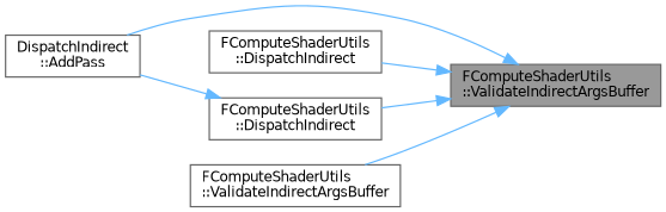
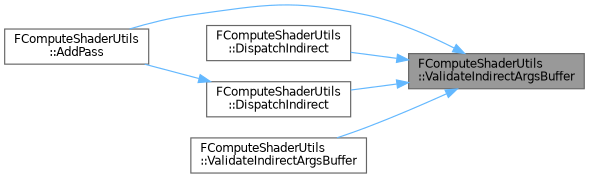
  digraph {
    rankdir=RL
    node [color=grey40 fillcolor=white fontname=Helvetica fontsize=10 shape=box style=filled]
    edge [color=steelblue1 dir=back fontname=Helvetica fontsize=10 labelfontname=Helvetica labelfontsize=10 style=solid]
    n1 [color=gray40 fillcolor=grey60 fontcolor=black height=0.2 label="FComputeShaderUtils\l::ValidateIndirectArgsBuffer" width=0.4]
-   n2 [height=0.2 label="DispatchIndirect\l::AddPass" width=0.4]
+   n2 [height=0.2 label="FComputeShaderUtils\l::AddPass" width=0.4]
    n3 [height=0.2 label="FComputeShaderUtils\l::DispatchIndirect" width=0.4]
    n4 [height=0.2 label="FComputeShaderUtils\l::DispatchIndirect" width=0.4]
    n5 [height=0.2 label="FComputeShaderUtils\l::ValidateIndirectArgsBuffer" width=0.4]
    n1 -> n2
    n1 -> n3
    n1 -> n4
    n1 -> n5
    n4 -> n2
  }
